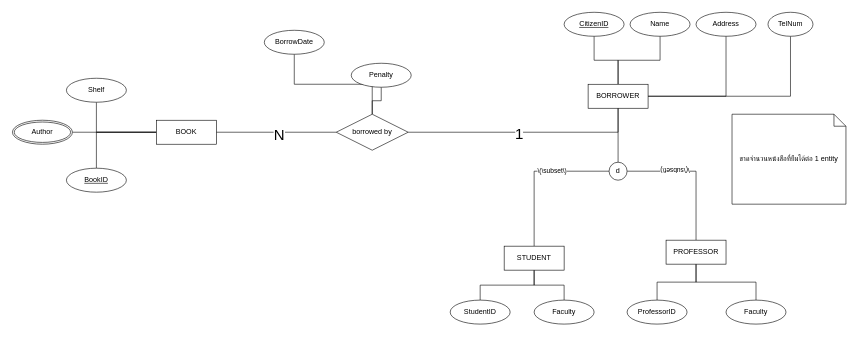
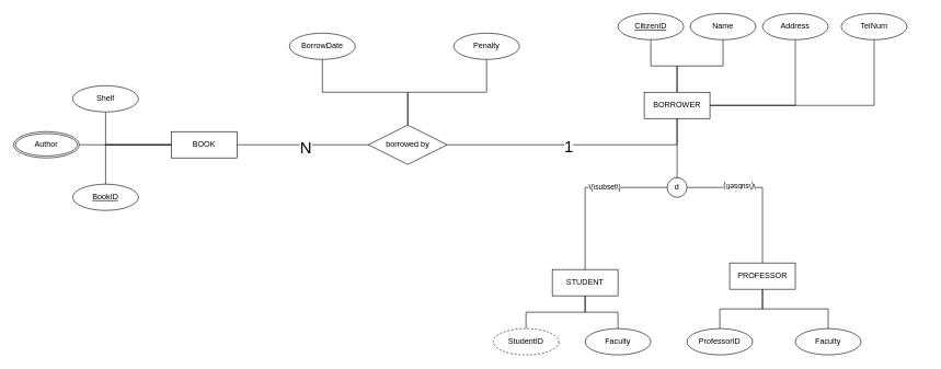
  <mxCell id="0" />
  <mxCell id="1" parent="0" />
  <mxCell id="2" style="edgeStyle=orthogonalEdgeStyle;rounded=0;orthogonalLoop=1;jettySize=auto;html=1;endArrow=none;startFill=0;" parent="1" source="7" target="8" edge="1"><mxGeometry relative="1" as="geometry" /></mxCell>
  <mxCell id="3" style="edgeStyle=orthogonalEdgeStyle;rounded=0;orthogonalLoop=1;jettySize=auto;html=1;endArrow=none;startFill=0;" parent="1" source="7" target="9" edge="1"><mxGeometry relative="1" as="geometry" /></mxCell>
  <mxCell id="4" style="edgeStyle=orthogonalEdgeStyle;rounded=0;orthogonalLoop=1;jettySize=auto;html=1;endArrow=none;startFill=0;" parent="1" source="7" target="10" edge="1"><mxGeometry relative="1" as="geometry" /></mxCell>
  <mxCell id="5" style="edgeStyle=orthogonalEdgeStyle;rounded=0;orthogonalLoop=1;jettySize=auto;html=1;endArrow=none;startFill=0;" edge="1" parent="1" source="7" target="40"><mxGeometry relative="1" as="geometry" /></mxCell>
  <mxCell id="6" value="N" style="edgeLabel;html=1;align=center;verticalAlign=middle;resizable=0;points=[];fontSize=25;" vertex="1" connectable="0" parent="5"><mxGeometry x="0.043" y="-2" relative="1" as="geometry"><mxPoint as="offset" /></mxGeometry></mxCell>
  <mxCell id="7" value="BOOK" style="whiteSpace=wrap;html=1;align=center;" parent="1" vertex="1"><mxGeometry x="260" y="200" width="100" height="40" as="geometry" /></mxCell>
  <mxCell id="8" value="BookID" style="ellipse;whiteSpace=wrap;html=1;align=center;fontStyle=4" parent="1" vertex="1"><mxGeometry x="110" y="280" width="100" height="40" as="geometry" /></mxCell>
  <mxCell id="9" value="Author" style="ellipse;shape=doubleEllipse;margin=3;whiteSpace=wrap;html=1;align=center;" parent="1" vertex="1"><mxGeometry x="20" y="200" width="100" height="40" as="geometry" /></mxCell>
  <mxCell id="10" value="Shelf" style="ellipse;whiteSpace=wrap;html=1;align=center;" parent="1" vertex="1"><mxGeometry x="110" y="130" width="100" height="40" as="geometry" /></mxCell>
  <mxCell id="11" style="rounded=0;orthogonalLoop=1;jettySize=auto;html=1;endArrow=none;startFill=0;edgeStyle=orthogonalEdgeStyle;startArrow=none;" edge="1" parent="1" source="15" target="31"><mxGeometry relative="1" as="geometry" /></mxCell>
  <mxCell id="12" value="\(\subset\)" style="edgeLabel;html=1;align=center;verticalAlign=middle;resizable=0;points=[];rotation=-180;" vertex="1" connectable="0" parent="11"><mxGeometry x="-0.286" relative="1" as="geometry"><mxPoint as="offset" /></mxGeometry></mxCell>
  <mxCell id="13" style="rounded=0;orthogonalLoop=1;jettySize=auto;html=1;endArrow=none;startFill=0;edgeStyle=orthogonalEdgeStyle;" edge="1" parent="1" source="15" target="28"><mxGeometry relative="1" as="geometry" /></mxCell>
  <mxCell id="14" value="\(\subset\)" style="edgeLabel;html=1;align=center;verticalAlign=middle;resizable=0;points=[];" vertex="1" connectable="0" parent="13"><mxGeometry x="-0.232" y="-1" relative="1" as="geometry"><mxPoint as="offset" /></mxGeometry></mxCell>
  <mxCell id="15" value="d" style="ellipse;whiteSpace=wrap;html=1;aspect=fixed;" vertex="1" parent="1"><mxGeometry x="1015" y="270" width="30" height="30" as="geometry" /></mxCell>
  <mxCell id="16" style="edgeStyle=orthogonalEdgeStyle;rounded=0;orthogonalLoop=1;jettySize=auto;html=1;endArrow=none;startFill=0;" edge="1" parent="1" source="21" target="15"><mxGeometry relative="1" as="geometry" /></mxCell>
  <mxCell id="17" style="edgeStyle=orthogonalEdgeStyle;rounded=0;orthogonalLoop=1;jettySize=auto;html=1;endArrow=none;startFill=0;" edge="1" parent="1" source="21" target="22"><mxGeometry relative="1" as="geometry" /></mxCell>
  <mxCell id="18" style="edgeStyle=orthogonalEdgeStyle;rounded=0;orthogonalLoop=1;jettySize=auto;html=1;endArrow=none;startFill=0;" edge="1" parent="1" source="21" target="23"><mxGeometry relative="1" as="geometry" /></mxCell>
  <mxCell id="19" style="edgeStyle=orthogonalEdgeStyle;rounded=0;orthogonalLoop=1;jettySize=auto;html=1;endArrow=none;startFill=0;" edge="1" parent="1" source="21" target="24"><mxGeometry relative="1" as="geometry" /></mxCell>
  <mxCell id="20" style="edgeStyle=orthogonalEdgeStyle;rounded=0;orthogonalLoop=1;jettySize=auto;html=1;endArrow=none;startFill=0;" edge="1" parent="1" source="21" target="25"><mxGeometry relative="1" as="geometry" /></mxCell>
  <mxCell id="21" value="BORROWER" style="whiteSpace=wrap;html=1;align=center;" vertex="1" parent="1"><mxGeometry x="980" y="140" width="100" height="40" as="geometry" /></mxCell>
  <mxCell id="22" value="&lt;u&gt;CitizenID&lt;/u&gt;" style="ellipse;whiteSpace=wrap;html=1;align=center;" vertex="1" parent="1"><mxGeometry x="940" y="20" width="100" height="40" as="geometry" /></mxCell>
  <mxCell id="23" value="Name" style="ellipse;whiteSpace=wrap;html=1;align=center;" vertex="1" parent="1"><mxGeometry x="1050" y="20" width="100" height="40" as="geometry" /></mxCell>
  <mxCell id="24" value="Address" style="ellipse;whiteSpace=wrap;html=1;align=center;" vertex="1" parent="1"><mxGeometry x="1160" y="20" width="100" height="40" as="geometry" /></mxCell>
- <mxCell id="25" value="TelNum" style="ellipse;whiteSpace=wrap;html=1;align=center;" vertex="1" parent="1"><mxGeometry x="1280" y="20" width="75" height="40" as="geometry" /></mxCell>
+ <mxCell id="25" value="TelNum" style="ellipse;whiteSpace=wrap;html=1;align=center;" vertex="1" parent="1"><mxGeometry x="1280" y="20" width="100" height="40" as="geometry" /></mxCell>
  <mxCell id="26" style="edgeStyle=orthogonalEdgeStyle;rounded=0;orthogonalLoop=1;jettySize=auto;html=1;endArrow=none;startFill=0;" edge="1" parent="1" source="28" target="32"><mxGeometry relative="1" as="geometry" /></mxCell>
  <mxCell id="27" style="edgeStyle=orthogonalEdgeStyle;rounded=0;orthogonalLoop=1;jettySize=auto;html=1;endArrow=none;startFill=0;" edge="1" parent="1" source="28" target="33"><mxGeometry relative="1" as="geometry" /></mxCell>
  <mxCell id="28" value="STUDENT" style="whiteSpace=wrap;html=1;align=center;" vertex="1" parent="1"><mxGeometry x="840" y="410" width="100" height="40" as="geometry" /></mxCell>
  <mxCell id="29" style="edgeStyle=orthogonalEdgeStyle;rounded=0;orthogonalLoop=1;jettySize=auto;html=1;endArrow=none;startFill=0;" edge="1" parent="1" source="31" target="34"><mxGeometry relative="1" as="geometry" /></mxCell>
  <mxCell id="30" style="edgeStyle=orthogonalEdgeStyle;rounded=0;orthogonalLoop=1;jettySize=auto;html=1;endArrow=none;startFill=0;" edge="1" parent="1" source="31" target="35"><mxGeometry relative="1" as="geometry" /></mxCell>
  <mxCell id="31" value="PROFESSOR" style="whiteSpace=wrap;html=1;align=center;" vertex="1" parent="1"><mxGeometry x="1110" y="400" width="100" height="40" as="geometry" /></mxCell>
- <mxCell id="32" value="StudentID" style="ellipse;whiteSpace=wrap;html=1;align=center;" vertex="1" parent="1"><mxGeometry x="750" y="500" width="100" height="40" as="geometry" /></mxCell>
+ <mxCell id="32" value="StudentID" style="ellipse;whiteSpace=wrap;html=1;align=center;dashed=1;" vertex="1" parent="1"><mxGeometry x="750" y="500" width="100" height="40" as="geometry" /></mxCell>
  <mxCell id="33" value="Faculty" style="ellipse;whiteSpace=wrap;html=1;align=center;" vertex="1" parent="1"><mxGeometry x="890" y="500" width="100" height="40" as="geometry" /></mxCell>
  <mxCell id="34" value="ProfessorID" style="ellipse;whiteSpace=wrap;html=1;align=center;" vertex="1" parent="1"><mxGeometry x="1045" y="500" width="100" height="40" as="geometry" /></mxCell>
  <mxCell id="35" value="Faculty" style="ellipse;whiteSpace=wrap;html=1;align=center;" vertex="1" parent="1"><mxGeometry x="1210" y="500" width="100" height="40" as="geometry" /></mxCell>
  <mxCell id="36" style="edgeStyle=orthogonalEdgeStyle;rounded=0;orthogonalLoop=1;jettySize=auto;html=1;endArrow=none;startFill=0;" edge="1" parent="1" source="40" target="21"><mxGeometry relative="1" as="geometry" /></mxCell>
  <mxCell id="37" value="&lt;font style=&quot;font-size: 25px;&quot;&gt;1&lt;/font&gt;" style="edgeLabel;html=1;align=center;verticalAlign=middle;resizable=0;points=[];" vertex="1" connectable="0" parent="36"><mxGeometry x="-0.055" relative="1" as="geometry"><mxPoint as="offset" /></mxGeometry></mxCell>
  <mxCell id="38" style="edgeStyle=orthogonalEdgeStyle;rounded=0;orthogonalLoop=1;jettySize=auto;html=1;endArrow=none;startFill=0;exitX=0.5;exitY=0;exitDx=0;exitDy=0;" edge="1" parent="1" source="40" target="42"><mxGeometry relative="1" as="geometry" /></mxCell>
  <mxCell id="39" style="edgeStyle=orthogonalEdgeStyle;rounded=0;orthogonalLoop=1;jettySize=auto;html=1;exitX=0.5;exitY=0;exitDx=0;exitDy=0;endArrow=none;startFill=0;" edge="1" parent="1" source="40" target="41"><mxGeometry relative="1" as="geometry" /></mxCell>
  <mxCell id="40" value="borrowed by" style="shape=rhombus;perimeter=rhombusPerimeter;whiteSpace=wrap;html=1;align=center;" vertex="1" parent="1"><mxGeometry x="560" y="190" width="120" height="60" as="geometry" /></mxCell>
  <mxCell id="41" value="BorrowDate" style="ellipse;whiteSpace=wrap;html=1;align=center;" vertex="1" parent="1"><mxGeometry x="440" y="50" width="100" height="40" as="geometry" /></mxCell>
- <mxCell id="42" value="Penalty" style="ellipse;whiteSpace=wrap;html=1;align=center;" vertex="1" parent="1"><mxGeometry x="585" y="105" width="100" height="40" as="geometry" /></mxCell>
- <mxCell id="43" value="ขาดจำนวนหนังสือที่ยืมได้ต่อ 1 entity" style="shape=note;size=20;whiteSpace=wrap;html=1;" vertex="1" parent="1"><mxGeometry x="1220" y="190" width="190" height="150" as="geometry" /></mxCell>
+ <mxCell id="42" value="Penalty" style="ellipse;whiteSpace=wrap;html=1;align=center;" vertex="1" parent="1"><mxGeometry x="690" y="50" width="100" height="40" as="geometry" /></mxCell>
